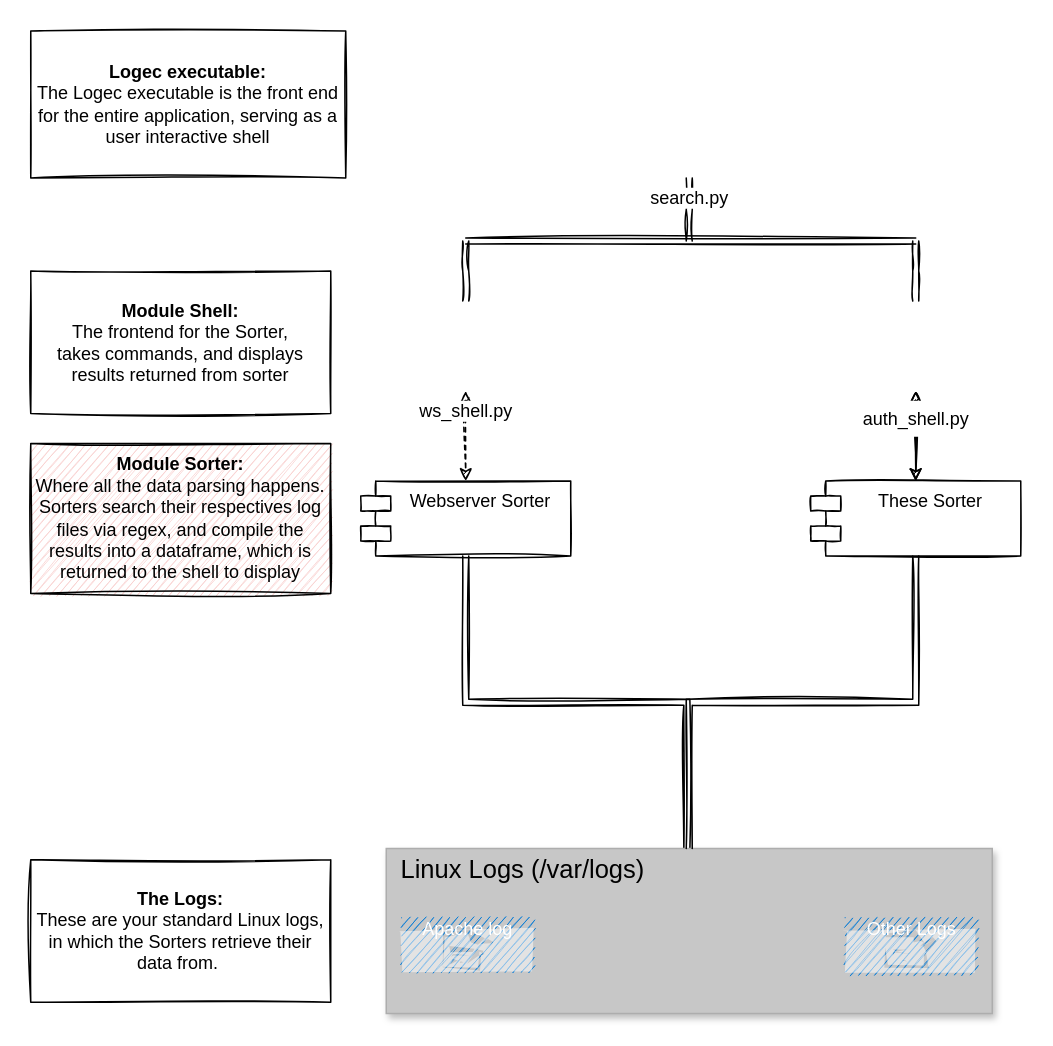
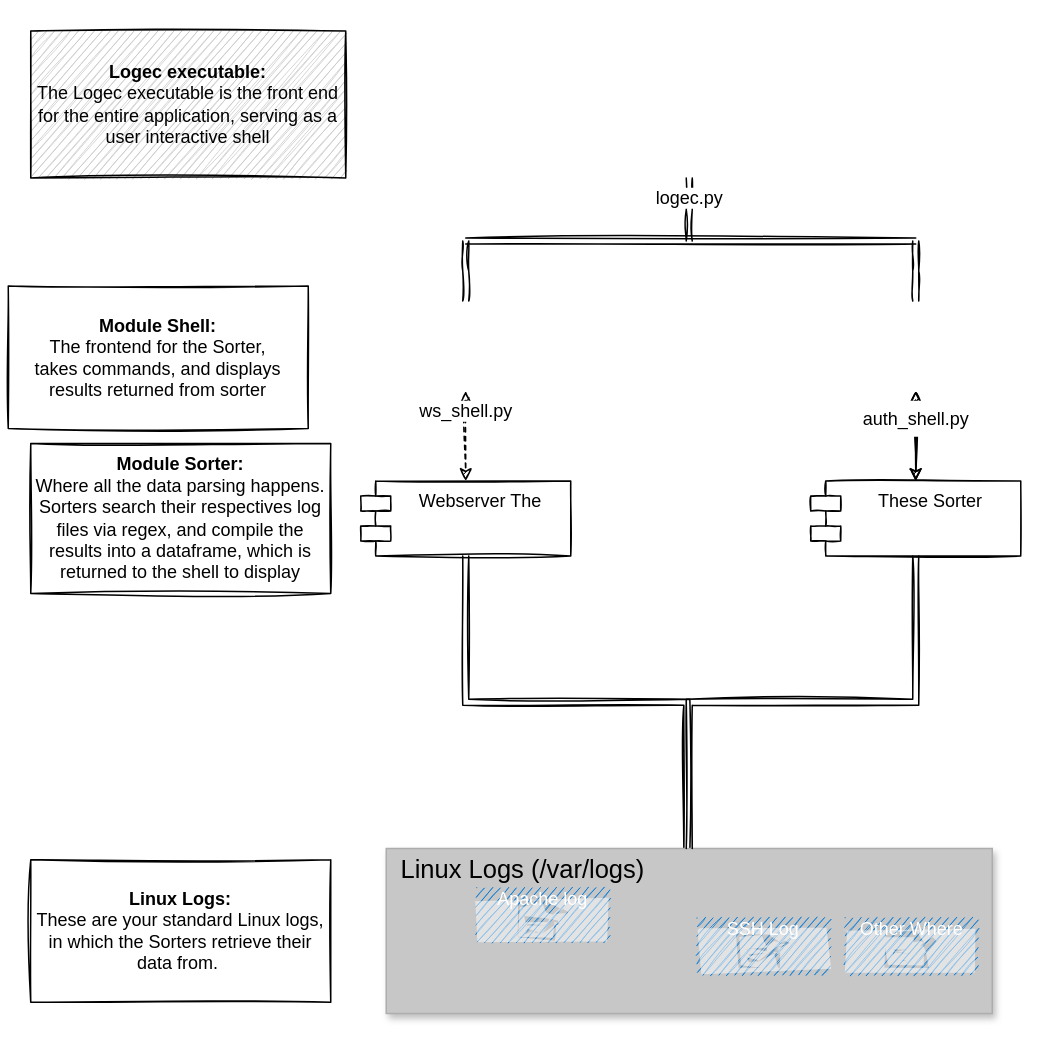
  <mxCell id="0" />
  <mxCell id="1" parent="0" />
  <mxCell id="2" style="edgeStyle=orthogonalEdgeStyle;rounded=0;sketch=1;orthogonalLoop=1;jettySize=auto;html=1;entryX=0.5;entryY=1;entryDx=0;entryDy=0;shadow=0;strokeWidth=1;startArrow=classic;startFill=1;endArrow=classic;endFill=1;" edge="1" parent="1" source="20" target="10"><mxGeometry relative="1" as="geometry" /></mxCell>
  <mxCell id="3" style="edgeStyle=orthogonalEdgeStyle;rounded=0;orthogonalLoop=1;jettySize=auto;html=1;shape=link;sketch=1;" edge="1" parent="1" source="4"><mxGeometry relative="1" as="geometry"><mxPoint x="459" y="160" as="targetPoint" /></mxGeometry></mxCell>
- <mxCell id="4" value="search.py" style="shape=image;html=1;verticalAlign=top;verticalLabelPosition=bottom;labelBackgroundColor=#ffffff;imageAspect=0;aspect=fixed;image=https://cdn2.iconfinder.com/data/icons/perqui/48/cmd.png;rounded=0;sketch=1;" vertex="1" parent="1"><mxGeometry x="420" y="40" width="78" height="78" as="geometry" /></mxCell>
+ <mxCell id="4" value="logec.py" style="shape=image;html=1;verticalAlign=top;verticalLabelPosition=bottom;labelBackgroundColor=#ffffff;imageAspect=0;aspect=fixed;image=https://cdn2.iconfinder.com/data/icons/perqui/48/cmd.png;rounded=0;sketch=1;" vertex="1" parent="1"><mxGeometry x="420" y="40" width="78" height="78" as="geometry" /></mxCell>
  <mxCell id="5" style="edgeStyle=orthogonalEdgeStyle;rounded=0;orthogonalLoop=1;jettySize=auto;html=1;entryX=0.5;entryY=0;entryDx=0;entryDy=0;endArrow=classic;endFill=1;startArrow=classic;startFill=1;sketch=1;dashed=1;" edge="1" parent="1" source="7" target="12"><mxGeometry relative="1" as="geometry" /></mxCell>
  <mxCell id="6" style="edgeStyle=orthogonalEdgeStyle;shape=link;rounded=0;orthogonalLoop=1;jettySize=auto;html=1;sketch=1;" edge="1" parent="1" source="7"><mxGeometry relative="1" as="geometry"><mxPoint x="310" y="160" as="targetPoint" /></mxGeometry></mxCell>
  <mxCell id="7" value="ws_shell.py" style="shape=image;html=1;verticalAlign=top;verticalLabelPosition=bottom;labelBackgroundColor=#ffffff;imageAspect=0;aspect=fixed;image=https://cdn2.iconfinder.com/data/icons/perqui/48/cmd.png;imageBackground=none;imageBorder=none;rounded=0;sketch=1;" vertex="1" parent="1"><mxGeometry x="280" y="200" width="60" height="60" as="geometry" /></mxCell>
  <mxCell id="8" style="edgeStyle=orthogonalEdgeStyle;shape=link;rounded=0;sketch=1;orthogonalLoop=1;jettySize=auto;html=1;shadow=0;strokeWidth=1;" edge="1" parent="1" source="10"><mxGeometry relative="1" as="geometry"><mxPoint x="610" y="160" as="targetPoint" /></mxGeometry></mxCell>
  <mxCell id="9" value="" style="edgeStyle=orthogonalEdgeStyle;rounded=0;sketch=1;orthogonalLoop=1;jettySize=auto;html=1;shadow=0;strokeWidth=1;startArrow=classic;startFill=1;endArrow=classic;endFill=1;" edge="1" parent="1" source="10" target="20"><mxGeometry relative="1" as="geometry" /></mxCell>
  <mxCell id="10" value="&lt;p style=&quot;line-height: 0%;&quot;&gt;auth_shell.py&lt;br&gt;&lt;/p&gt;" style="shape=image;html=1;verticalAlign=top;verticalLabelPosition=bottom;labelBackgroundColor=#ffffff;imageAspect=0;image=https://cdn2.iconfinder.com/data/icons/perqui/48/cmd.png;aspect=fixed;flipH=0;flipV=0;rounded=0;sketch=1;" vertex="1" parent="1"><mxGeometry x="580" y="200" width="60" height="60" as="geometry" /></mxCell>
  <mxCell id="11" style="edgeStyle=orthogonalEdgeStyle;shape=link;rounded=0;sketch=1;orthogonalLoop=1;jettySize=auto;html=1;entryX=0.496;entryY=0.06;entryDx=0;entryDy=0;entryPerimeter=0;shadow=0;strokeWidth=1;startArrow=classic;startFill=1;endArrow=classic;endFill=1;" edge="1" parent="1" source="12" target="15"><mxGeometry relative="1" as="geometry" /></mxCell>
- <mxCell id="12" value="Webserver Sorter" style="shape=module;align=left;spacingLeft=20;align=center;verticalAlign=top;rounded=0;sketch=1;" vertex="1" parent="1"><mxGeometry x="240" y="320" width="140" height="50" as="geometry" /></mxCell>
+ <mxCell id="12" value="Webserver The" style="shape=module;align=left;spacingLeft=20;align=center;verticalAlign=top;rounded=0;sketch=1;" vertex="1" parent="1"><mxGeometry x="240" y="320" width="140" height="50" as="geometry" /></mxCell>
  <mxCell id="13" value="" style="endArrow=none;html=1;rounded=0;shape=link;strokeWidth=1;shadow=0;sketch=1;" edge="1" parent="1"><mxGeometry width="50" height="50" relative="1" as="geometry"><mxPoint x="310" y="160" as="sourcePoint" /><mxPoint x="610" y="160" as="targetPoint" /></mxGeometry></mxCell>
  <mxCell id="14" value="" style="strokeWidth=1;shadow=1;dashed=0;align=center;html=1;shape=mxgraph.mockup.containers.rrect;rSize=0;strokeColor=#ADADAD;fontSize=17;verticalAlign=top;whiteSpace=wrap;fillColor=#C7C7C7;spacingTop=32;rounded=0;sketch=0;" vertex="1" parent="1"><mxGeometry x="257" y="565" width="404" height="110" as="geometry" /></mxCell>
  <mxCell id="15" value="&lt;font color=&quot;#000000&quot;&gt;Linux Logs (/var/logs)&lt;/font&gt;" style="strokeWidth=1;shadow=0;dashed=0;align=center;html=1;shape=mxgraph.mockup.containers.rrect;rSize=0;fontSize=17;fontColor=#666666;strokeColor=#666666;align=left;spacingLeft=8;fillColor=#ffffff;resizeWidth=1;rounded=0;sketch=1;" vertex="1" parent="14"><mxGeometry width="404" height="30" relative="1" as="geometry" /></mxCell>
- <mxCell id="16" value="Apache log" style="html=1;strokeColor=none;fillColor=#0079D6;labelPosition=center;verticalLabelPosition=middle;verticalAlign=top;align=center;fontSize=12;outlineConnect=0;spacingTop=-6;fontColor=#FFFFFF;sketch=1;shape=mxgraph.sitemap.log;rounded=0;" vertex="1" parent="14"><mxGeometry x="9.854" y="45.833" width="88.683" height="36.667" as="geometry" /></mxCell>
- <mxCell id="18" value="Other Logs" style="html=1;strokeColor=none;fillColor=#0079D6;labelPosition=center;verticalLabelPosition=middle;verticalAlign=top;align=center;fontSize=12;outlineConnect=0;spacingTop=-6;fontColor=#FFFFFF;sketch=1;shape=mxgraph.sitemap.log;rounded=0;" vertex="1" parent="14"><mxGeometry x="305.463" y="45.833" width="88.683" height="36.667" as="geometry" /></mxCell>
+ <mxCell id="16" value="Apache log" style="html=1;strokeColor=none;fillColor=#0079D6;labelPosition=center;verticalLabelPosition=middle;verticalAlign=top;align=center;fontSize=12;outlineConnect=0;spacingTop=-6;fontColor=#FFFFFF;sketch=1;shape=mxgraph.sitemap.log;rounded=0;" vertex="1" parent="14"><mxGeometry x="59.854" y="25.833" width="88.683" height="36.667" as="geometry" /></mxCell>
+ <mxCell id="17" value="SSH Log" style="html=1;strokeColor=none;fillColor=#0079D6;labelPosition=center;verticalLabelPosition=middle;verticalAlign=top;align=center;fontSize=12;outlineConnect=0;spacingTop=-6;fontColor=#FFFFFF;sketch=1;shape=mxgraph.sitemap.log;rounded=0;" vertex="1" parent="14"><mxGeometry x="206.927" y="45.833" width="88.683" height="36.667" as="geometry" /></mxCell>
+ <mxCell id="18" value="Other Where" style="html=1;strokeColor=none;fillColor=#0079D6;labelPosition=center;verticalLabelPosition=middle;verticalAlign=top;align=center;fontSize=12;outlineConnect=0;spacingTop=-6;fontColor=#FFFFFF;sketch=1;shape=mxgraph.sitemap.log;rounded=0;" vertex="1" parent="14"><mxGeometry x="305.463" y="45.833" width="88.683" height="36.667" as="geometry" /></mxCell>
  <mxCell id="19" style="edgeStyle=orthogonalEdgeStyle;shape=link;rounded=0;sketch=1;orthogonalLoop=1;jettySize=auto;html=1;shadow=0;strokeWidth=1;startArrow=classic;startFill=1;endArrow=classic;endFill=1;" edge="1" parent="1" source="20" target="15"><mxGeometry relative="1" as="geometry" /></mxCell>
  <mxCell id="20" value="These Sorter" style="shape=module;align=left;spacingLeft=20;align=center;verticalAlign=top;rounded=0;sketch=1;" vertex="1" parent="1"><mxGeometry x="540" y="320" width="140" height="50" as="geometry" /></mxCell>
- <mxCell id="21" value="&lt;b&gt;Module Shell:&lt;/b&gt;&lt;br&gt;The frontend for the Sorter,&lt;br&gt;takes commands, and displays results returned from sorter" style="rounded=0;whiteSpace=wrap;html=1;sketch=1;" vertex="1" parent="1"><mxGeometry x="20" y="180" width="200" height="95" as="geometry" /></mxCell>
- <mxCell id="22" value="&lt;b&gt;Module Sorter:&lt;/b&gt;&lt;br&gt;Where all the data parsing happens. Sorters search their respectives log files via regex, and compile the results into a dataframe, which is returned to the shell to display" style="rounded=0;whiteSpace=wrap;html=1;sketch=1;fillColor=#f8cecc;" vertex="1" parent="1"><mxGeometry x="20" y="295" width="200" height="100" as="geometry" /></mxCell>
- <mxCell id="23" value="&lt;b&gt;Logec executable:&lt;/b&gt;&lt;br&gt;The Logec executable is the front end for the entire application, serving as a user interactive shell" style="rounded=0;whiteSpace=wrap;html=1;sketch=1;" vertex="1" parent="1"><mxGeometry x="20" y="20" width="210" height="98" as="geometry" /></mxCell>
- <mxCell id="24" value="&lt;b&gt;The Logs:&lt;/b&gt;&lt;br&gt;These are your standard Linux logs, in which the Sorters retrieve their data from.&amp;nbsp;" style="rounded=0;whiteSpace=wrap;html=1;sketch=1;" vertex="1" parent="1"><mxGeometry x="20" y="572.5" width="200" height="95" as="geometry" /></mxCell>
+ <mxCell id="21" value="&lt;b&gt;Module Shell:&lt;/b&gt;&lt;br&gt;The frontend for the Sorter,&lt;br&gt;takes commands, and displays results returned from sorter" style="rounded=0;whiteSpace=wrap;html=1;sketch=1;" vertex="1" parent="1"><mxGeometry x="5" y="190" width="200" height="95" as="geometry" /></mxCell>
+ <mxCell id="22" value="&lt;b&gt;Module Sorter:&lt;/b&gt;&lt;br&gt;Where all the data parsing happens. Sorters search their respectives log files via regex, and compile the results into a dataframe, which is returned to the shell to display" style="rounded=0;whiteSpace=wrap;html=1;sketch=1;" vertex="1" parent="1"><mxGeometry x="20" y="295" width="200" height="100" as="geometry" /></mxCell>
+ <mxCell id="23" value="&lt;b&gt;Logec executable:&lt;/b&gt;&lt;br&gt;The Logec executable is the front end for the entire application, serving as a user interactive shell" style="rounded=0;whiteSpace=wrap;html=1;sketch=1;fillColor=#c7c7c7;" vertex="1" parent="1"><mxGeometry x="20" y="20" width="210" height="98" as="geometry" /></mxCell>
+ <mxCell id="24" value="&lt;b&gt;Linux Logs:&lt;/b&gt;&lt;br&gt;These are your standard Linux logs, in which the Sorters retrieve their data from.&amp;nbsp;" style="rounded=0;whiteSpace=wrap;html=1;sketch=1;" vertex="1" parent="1"><mxGeometry x="20" y="572.5" width="200" height="95" as="geometry" /></mxCell>
